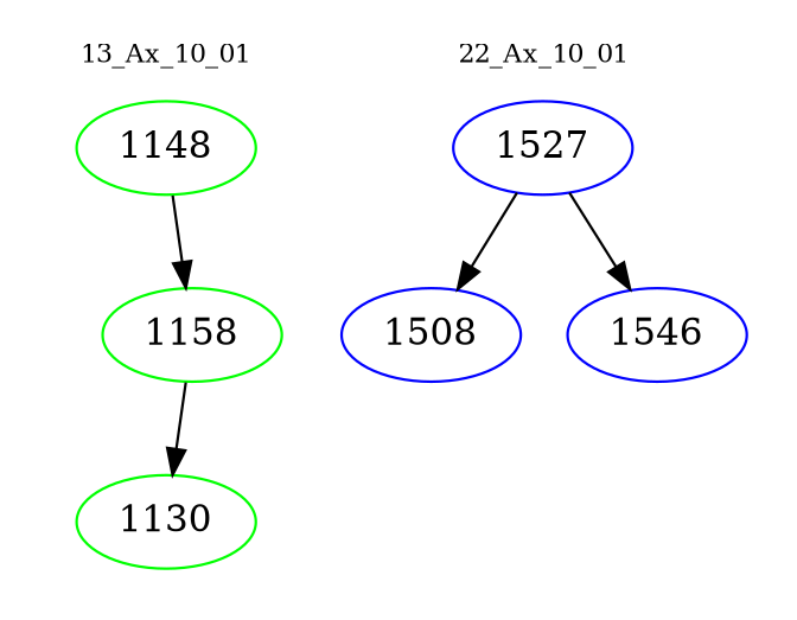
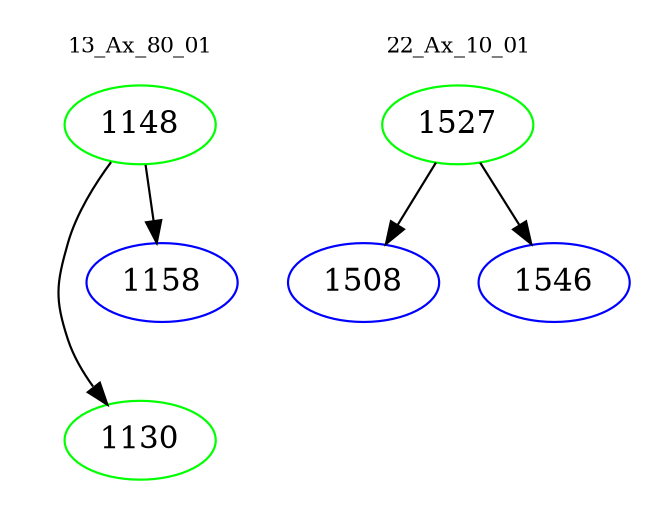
  digraph {
    node [color=green]
    edge [color=black]
    n1 [label=1148]
    n2 [label=1130]
-   n3 [label=1158]
-   n4 [color=blue label=1527]
+   n3 [color=blue label=1158]
+   n4 [label=1527]
    n5 [color=blue label=1508]
    n6 [color=blue label=1546]
    subgraph cluster_1 {
      color=white
      fontsize=10
-     label="13_Ax_10_01"
+     label="13_Ax_80_01"
      n1
      n2
      n3
    }
    subgraph cluster_2 {
      color=white
      fontsize=10
      label="22_Ax_10_01"
      n4
      n5
      n6
    }
-   n3 -> n2
+   n1 -> n2
    n1 -> n3
    n4 -> n5
    n4 -> n6
  }
